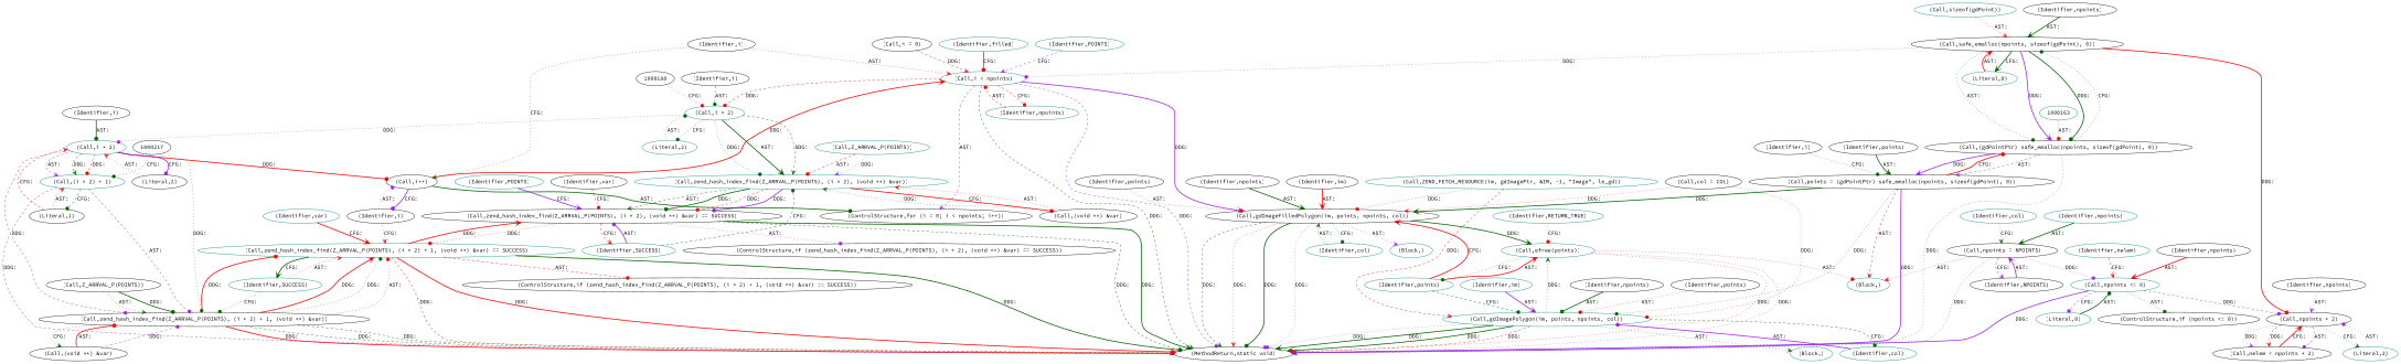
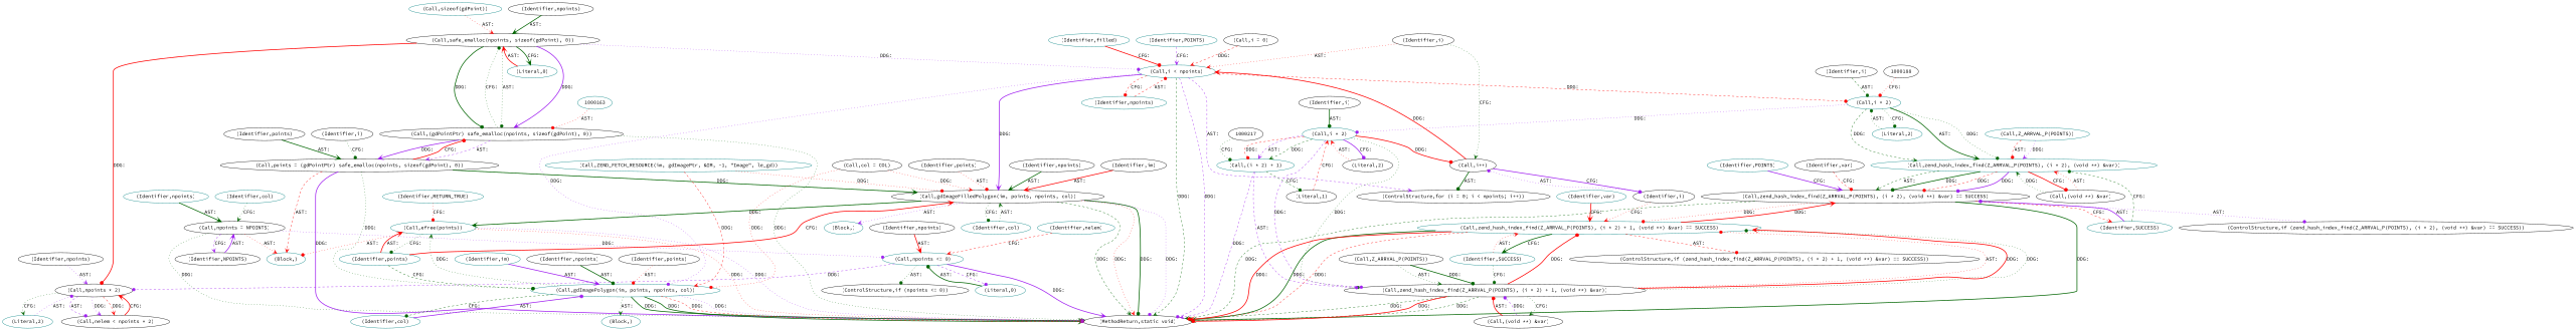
  digraph {
    fontname="Source Code Pro"
    node [color=black fontname="Source Code Pro"]
    edge [arrowhead=dot color=darkgreen fontname="Source Code Pro" style=dotted]
    n1 [label="(Call,safe_emalloc(npoints, sizeof(gdPoint), 0))"]
    n2 [label="(Call,(gdPointPtr) safe_emalloc(npoints, sizeof(gdPoint), 0))"]
    n3 [color=teal label="(Call,i < npoints)"]
    n4 [color=teal label="(Literal,0)"]
    n5 [label="(Call,npoints * 2)"]
    n6 [label="(MethodReturn,static void)"]
    n7 [label="(Call,points = (gdPointPtr) safe_emalloc(npoints, sizeof(gdPoint), 0))"]
    n8 [label="(Call,gdImageFilledPolygon(im, points, npoints, col))"]
    n9 [color=teal label="(Call,gdImagePolygon(im, points, npoints, col))"]
    n10 [color=teal label="(Call,i * 2)"]
    n11 [label="(ControlStructure,for (i = 0; i < npoints; i++))"]
    n12 [color=teal label="(Identifier,npoints)"]
    n13 [color=teal label="(Literal,2)"]
    n14 [label="(Call,nelem < npoints * 2)"]
    n15 [color=teal label="(Call,npoints <= 0)"]
    n16 [label="(ControlStructure,if (npoints <= 0))"]
    n17 [color=teal label="(Literal,0)"]
    n18 [label="(Call,npoints = NPOINTS)"]
    n19 [label="(Identifier,NPOINTS)"]
    n20 [color=teal label="(Block,)"]
    n21 [color=teal label="(Call,efree(points))"]
    n22 [color=teal label="(Block,)"]
    n23 [color=teal label="(Identifier,col)"]
    n24 [color=teal label="(Block,)"]
    n25 [color=teal label="(Identifier,col)"]
    n26 [color=teal label="(Identifier,points)"]
    n27 [color=teal label="(Call,zend_hash_index_find(Z_ARRVAL_P(POINTS), (i * 2), (void **) &var))"]
    n28 [color=teal label="(Call,i * 2)"]
    n29 [color=teal label="(Literal,2)"]
    n30 [label="(Call,zend_hash_index_find(Z_ARRVAL_P(POINTS), (i * 2), (void **) &var) == SUCCESS)"]
    n31 [label="(Call,(void **) &var)"]
    n32 [label="(Call,i++)"]
    n33 [label="(Call,zend_hash_index_find(Z_ARRVAL_P(POINTS), (i * 2) + 1, (void **) &var))"]
    n34 [color=teal label="(Call,(i * 2) + 1)"]
    n35 [label="(Literal,2)"]
    n36 [color=teal label="(Call,zend_hash_index_find(Z_ARRVAL_P(POINTS), (i * 2) + 1, (void **) &var) == SUCCESS)"]
    n37 [label="(ControlStructure,if (zend_hash_index_find(Z_ARRVAL_P(POINTS), (i * 2), (void **) &var) == SUCCESS))"]
    n38 [color=teal label="(Identifier,SUCCESS)"]
    n39 [color=teal label="(Identifier,SUCCESS)"]
    n40 [label="(ControlStructure,if (zend_hash_index_find(Z_ARRVAL_P(POINTS), (i * 2) + 1, (void **) &var) == SUCCESS))"]
    n41 [label="(Identifier,i)"]
    n42 [label="(Call,(void **) &var)"]
    n43 [label="(Literal,1)"]
    n44 [label="(Identifier,npoints)"]
    n45 [color=teal label="(Call,sizeof(gdPoint))"]
    n46 [label="(Identifier,npoints)"]
    n47 [label="(Identifier,i)"]
    n48 [label="(Identifier,im)"]
    n49 [color=teal label="(Identifier,col)"]
    n50 [label="(Identifier,npoints)"]
    n51 [label="(Identifier,i)"]
    n52 [color=teal label="(Identifier,RETURN_TRUE)"]
    n53 [label="(Identifier,points)"]
    n54 [label="(Identifier,points)"]
    n55 [color=teal label="(Identifier,im)"]
    n56 [label="(Call,col = COL)"]
    n57 [color=teal label="(Call,ZEND_FETCH_RESOURCE(im, gdImagePtr, &IM, -1, \"Image\", le_gd))"]
    n58 [label="(Identifier,npoints)"]
    n59 [label="(Call,Z_ARRVAL_P(POINTS))"]
    n60 [label="(Identifier,points)"]
    n61 [label="(Identifier,npoints)"]
    n62 [label="(Identifier,i)"]
    n63 [label="(Identifier,var)"]
    n64 [label="(Call,i = 0)"]
    n65 [color=teal label="(Identifier,filled)"]
    n66 [color=teal label="(Call,Z_ARRVAL_P(POINTS))"]
    n67 [label="(Identifier,i)"]
    n68 [color=teal label="(Identifier,POINTS)"]
    n69 [color=teal label="(Identifier,POINTS)"]
    n70 [color=teal label="(Identifier,var)"]
    n71 [color=teal label="(Identifier,nelem)"]
    n72 [color=teal label="(Identifier,npoints)"]
    1000163 [color=teal]
    1000188
    1000217
    n1 -> n2 [label="AST: "]
    n1 -> n2 [arrowhead=vee color=purple label="DDG: " style=bold]
    n1 -> n2 [label="DDG: " style=bold]
    n1 -> n3 [color=purple label="DDG: "]
    n1 -> n4 [arrowhead=vee label="CFG: " style=bold]
    n1 -> n5 [color=red label="DDG: " style=bold]
    n2 -> n1 [label="CFG: "]
    n2 -> n6 [arrowhead=vee label="DDG: "]
    n2 -> n7 [arrowhead=vee color=purple label="AST: " style=dashed]
    n2 -> n7 [arrowhead=vee color=purple label="DDG: " style=bold]
    n3 -> n6 [arrowhead=vee label="DDG: " style=dashed]
    n3 -> n6 [color=purple label="DDG: " style=dashed]
    n3 -> n8 [arrowhead=vee color=purple label="DDG: " style=bold]
+   n3 -> n9 [color=purple label="DDG: "]
    n3 -> n10 [color=red label="DDG: " style=dashed]
    n3 -> n11 [arrowhead=vee color=purple label="AST: " style=dashed]
    n3 -> n12 [color=red label="CFG: " style=dashed]
    n4 -> n1 [arrowhead=vee color=red label="AST: " style=bold]
    n5 -> n13 [arrowhead=vee label="CFG: "]
    n5 -> n14 [color=purple label="AST: " style=dashed]
    n5 -> n14 [arrowhead=vee color=purple label="DDG: "]
    n5 -> n14 [arrowhead=vee color=red label="DDG: " style=dashed]
    n7 -> n2 [color=red label="CFG: " style=bold]
    n7 -> n6 [color=purple label="DDG: " style=bold]
    n7 -> n8 [arrowhead=vee label="DDG: " style=bold]
    n7 -> n9 [label="DDG: "]
    n7 -> n20 [arrowhead=vee color=red label="AST: " style=dashed]
    n8 -> n6 [arrowhead=vee color=red label="DDG: "]
    n8 -> n6 [label="DDG: " style=bold]
    n8 -> n6 [color=purple label="DDG: "]
    n8 -> n6 [arrowhead=vee label="DDG: " style=dashed]
    n8 -> n21 [arrowhead=vee label="DDG: " style=bold]
    n8 -> n22 [arrowhead=vee color=purple label="AST: "]
    n8 -> n23 [label="CFG: "]
    n9 -> n6 [arrowhead=vee label="DDG: " style=bold]
    n9 -> n6 [arrowhead=vee label="DDG: " style=bold]
    n9 -> n6 [color=red label="DDG: " style=dashed]
    n9 -> n6 [color=purple label="DDG: "]
    n9 -> n21 [arrowhead=vee label="DDG: "]
    n9 -> n24 [arrowhead=vee label="AST: "]
    n9 -> n25 [label="CFG: " style=dashed]
    n10 -> n27 [arrowhead=vee label="AST: " style=bold]
    n10 -> n27 [label="DDG: "]
    n10 -> n27 [arrowhead=vee label="DDG: " style=dashed]
    n10 -> n28 [color=purple label="DDG: "]
    n10 -> n29 [label="CFG: "]
    n12 -> n3 [color=red label="AST: " style=dashed]
    n13 -> n5 [color=purple label="AST: "]
    n14 -> n5 [arrowhead=vee color=red label="CFG: " style=bold]
    n15 -> n5 [color=purple label="DDG: " style=dashed]
    n15 -> n6 [arrowhead=vee color=purple label="DDG: " style=bold]
    n15 -> n16 [label="AST: "]
    n15 -> n17 [color=purple label="CFG: " style=dashed]
    n17 -> n15 [label="AST: " style=bold]
    n18 -> n6 [arrowhead=vee label="DDG: "]
    n18 -> n15 [color=purple label="DDG: "]
    n18 -> n19 [arrowhead=vee color=purple label="CFG: " style=dashed]
    n18 -> n20 [arrowhead=vee color=red label="AST: "]
    n19 -> n18 [arrowhead=vee color=purple label="AST: " style=bold]
    n21 -> n6 [arrowhead=vee color=red label="DDG: "]
    n21 -> n6 [arrowhead=vee color=purple label="DDG: "]
    n21 -> n20 [color=red label="AST: "]
    n21 -> n26 [label="CFG: "]
    n23 -> n8 [arrowhead=vee label="AST: "]
    n25 -> n9 [color=purple label="AST: " style=bold]
    n26 -> n8 [arrowhead=vee color=red label="CFG: " style=bold]
    n26 -> n9 [label="CFG: " style=dashed]
    n26 -> n21 [arrowhead=vee color=red label="AST: " style=bold]
    n27 -> n30 [arrowhead=vee label="AST: " style=dashed]
    n27 -> n30 [label="DDG: " style=bold]
    n27 -> n30 [color=red label="DDG: " style=dashed]
    n27 -> n30 [color=purple label="DDG: " style=bold]
    n27 -> n31 [color=red label="CFG: " style=bold]
    n28 -> n32 [color=red label="DDG: " style=bold]
    n28 -> n33 [label="DDG: "]
    n28 -> n33 [color=purple label="DDG: " style=dashed]
    n28 -> n34 [arrowhead=vee color=purple label="AST: " style=dashed]
    n28 -> n34 [arrowhead=vee label="DDG: " style=dashed]
    n28 -> n34 [color=red label="DDG: " style=dashed]
    n28 -> n35 [color=purple label="CFG: " style=bold]
    n29 -> n10 [label="AST: "]
    n30 -> n6 [arrowhead=vee label="DDG: " style=bold]
    n30 -> n6 [arrowhead=vee label="DDG: " style=dashed]
    n30 -> n36 [color=red label="DDG: "]
    n30 -> n37 [color=purple label="AST: "]
    n30 -> n38 [arrowhead=vee color=red label="CFG: " style=dashed]
    n31 -> n27 [arrowhead=vee color=red label="AST: "]
    n31 -> n27 [arrowhead=vee label="DDG: "]
    n32 -> n3 [arrowhead=vee color=red label="DDG: " style=bold]
    n32 -> n11 [label="AST: " style=bold]
    n32 -> n41 [color=purple label="CFG: " style=bold]
    n33 -> n6 [label="DDG: " style=dashed]
    n33 -> n6 [arrowhead=vee label="DDG: " style=dashed]
    n33 -> n6 [color=red label="DDG: " style=bold]
    n33 -> n36 [color=red label="AST: "]
    n33 -> n36 [arrowhead=vee color=red label="DDG: " style=bold]
    n33 -> n36 [label="DDG: "]
    n33 -> n36 [color=red label="DDG: " style=bold]
    n33 -> n42 [arrowhead=vee label="CFG: "]
    n34 -> n6 [arrowhead=vee color=purple label="DDG: " style=dashed]
    n34 -> n33 [color=purple label="AST: " style=dashed]
    n34 -> n43 [label="CFG: " style=dashed]
    n35 -> n28 [arrowhead=vee color=red label="AST: "]
    n36 -> n6 [label="DDG: " style=bold]
    n36 -> n6 [color=red label="DDG: " style=dashed]
    n36 -> n6 [arrowhead=vee color=red label="DDG: " style=bold]
    n36 -> n30 [arrowhead=vee color=red label="DDG: " style=bold]
    n36 -> n39 [arrowhead=vee label="CFG: " style=bold]
    n36 -> n40 [color=red label="AST: " style=dashed]
    n38 -> n27 [label="CFG: " style=dashed]
    n38 -> n30 [color=purple label="AST: " style=bold]
    n39 -> n33 [label="CFG: "]
    n39 -> n36 [arrowhead=vee color=red label="AST: "]
    n41 -> n32 [color=purple label="AST: "]
    n41 -> n36 [arrowhead=vee color=red label="CFG: "]
    n42 -> n33 [color=red label="AST: " style=bold]
    n42 -> n33 [color=purple label="DDG: " style=dashed]
    n43 -> n28 [arrowhead=vee color=red label="CFG: " style=dashed]
-   n43 -> n34 [arrowhead=vee color=red label="AST: "]
    n44 -> n8 [arrowhead=vee label="AST: " style=bold]
    n45 -> n1 [arrowhead=vee color=red label="AST: "]
    n46 -> n15 [arrowhead=vee color=red label="AST: " style=bold]
    n47 -> n28 [label="AST: " style=bold]
    n48 -> n8 [arrowhead=vee color=red label="AST: " style=bold]
    n49 -> n18 [arrowhead=vee label="CFG: "]
    n50 -> n1 [arrowhead=vee label="AST: " style=bold]
    n51 -> n3 [arrowhead=vee color=red label="AST: "]
    n51 -> n32 [arrowhead=vee label="CFG: "]
    n52 -> n21 [color=red label="CFG: "]
    n53 -> n7 [arrowhead=vee label="AST: " style=bold]
    n54 -> n8 [color=red label="AST: "]
    n55 -> n9 [arrowhead=vee color=purple label="AST: " style=bold]
    n56 -> n8 [arrowhead=vee color=red label="DDG: "]
    n56 -> n9 [color=red label="DDG: "]
    n57 -> n8 [color=red label="DDG: "]
    n57 -> n9 [arrowhead=vee color=red label="DDG: " style=dashed]
    n58 -> n9 [label="AST: " style=bold]
    n59 -> n33 [arrowhead=vee label="AST: "]
    n59 -> n33 [label="DDG: " style=bold]
    n60 -> n9 [color=red label="AST: "]
    n61 -> n5 [arrowhead=vee color=purple label="AST: "]
    n62 -> n10 [label="AST: " style=dashed]
    n63 -> n30 [color=red label="CFG: " style=dashed]
    n64 -> n3 [arrowhead=vee color=red label="DDG: " style=dashed]
    n65 -> n3 [color=red label="CFG: " style=bold]
    n66 -> n27 [color=red label="AST: " style=dashed]
    n66 -> n27 [arrowhead=vee color=purple label="DDG: "]
    n67 -> n7 [label="CFG: "]
    n68 -> n3 [arrowhead=vee color=purple label="CFG: " style=dashed]
    n69 -> n30 [arrowhead=vee color=purple label="CFG: " style=bold]
    n70 -> n36 [arrowhead=vee color=red label="CFG: " style=bold]
    n71 -> n15 [arrowhead=vee color=red label="CFG: " style=dashed]
    n72 -> n18 [arrowhead=vee label="AST: " style=bold]
    1000163 -> n2 [color=red label="AST: "]
    1000188 -> n10 [color=red label="CFG: "]
    1000217 -> n34 [label="CFG: "]
  }
